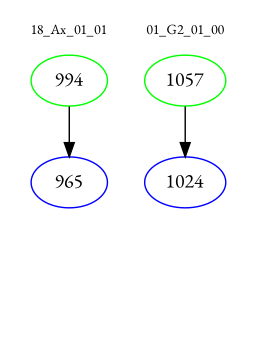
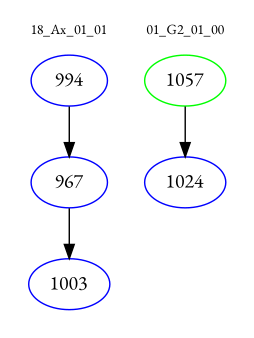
  digraph {
    fontname="EB Garamond"
    node [color=blue fontname="EB Garamond"]
    edge [color=black fontname="EB Garamond"]
-   n1 [color=green label=994]
-   n2 [label=965]
+   n1 [label=994]
+   n2 [label=967]
+   n3 [label=1003]
    n4 [color=green label=1057]
    n5 [label=1024]
    subgraph cluster_1 {
      color=white
      fontsize=10
      label="18_Ax_01_01"
      n1
      n2
+     n3
    }
    subgraph cluster_2 {
      color=white
      fontsize=10
      label="01_G2_01_00"
      n4
      n5
    }
    n1 -> n2
+   n2 -> n3
    n4 -> n5
  }
